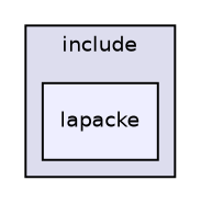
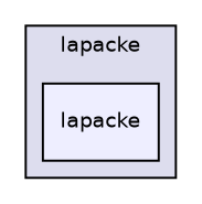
  digraph {
    compound=true
    n1 [fillcolor="#eeeeff" fontname=Helvetica fontsize=10 label=lapacke pencolor=black shape=box style=filled]
    subgraph cluster_1 {
      bgcolor="#ddddee"
      fontname=Helvetica
      fontsize=10
-     label=include
+     label=lapacke
      pencolor=black
      n1
    }
  }
